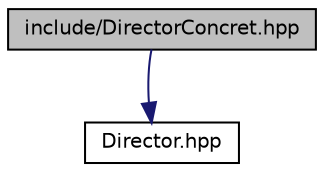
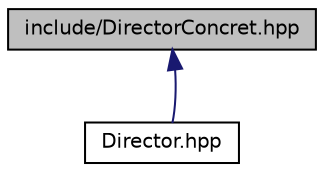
  digraph {
    node [color=black fontname=Helvetica fontsize=10 shape=record style=filled]
    n1 [fillcolor=grey75 fontcolor=black height=0.2 label="include/DirectorConcret.hpp" width=0.4]
    n2 [fillcolor=white height=0.2 label="Director.hpp" width=0.4]
-   n1 -> n2 [color=midnightblue fontname=Helvetica fontsize=10 labelfontname=Helvetica labelfontsize=10 style=solid]
+   n2 -> n1 [color=midnightblue fontname=Helvetica fontsize=10 labelfontname=Helvetica labelfontsize=10 style=solid]
  }
